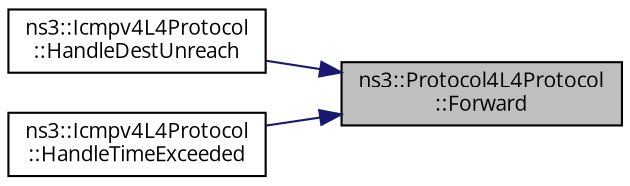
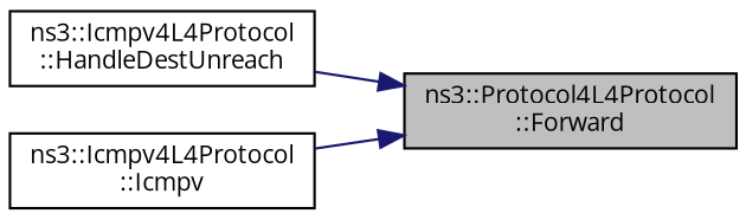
  digraph {
    fontname="Open Sans"
    rankdir=RL
    node [color=black fillcolor=white fontname="Open Sans" fontsize=10 shape=record style=filled]
    edge [color=midnightblue dir=back fontname="Open Sans" fontsize=10 labelfontname=Helvetica labelfontsize=10 style=solid]
    n1 [fillcolor=grey75 fontcolor=black height=0.2 label="ns3::Protocol4L4Protocol\l::Forward" width=0.4]
    n2 [height=0.2 label="ns3::Icmpv4L4Protocol\l::HandleDestUnreach" width=0.4]
-   n3 [height=0.2 label="ns3::Icmpv4L4Protocol\l::HandleTimeExceeded" width=0.4]
+   n3 [height=0.2 label="ns3::Icmpv4L4Protocol\l::Icmpv" width=0.4]
    n1 -> n2
    n1 -> n3
  }
